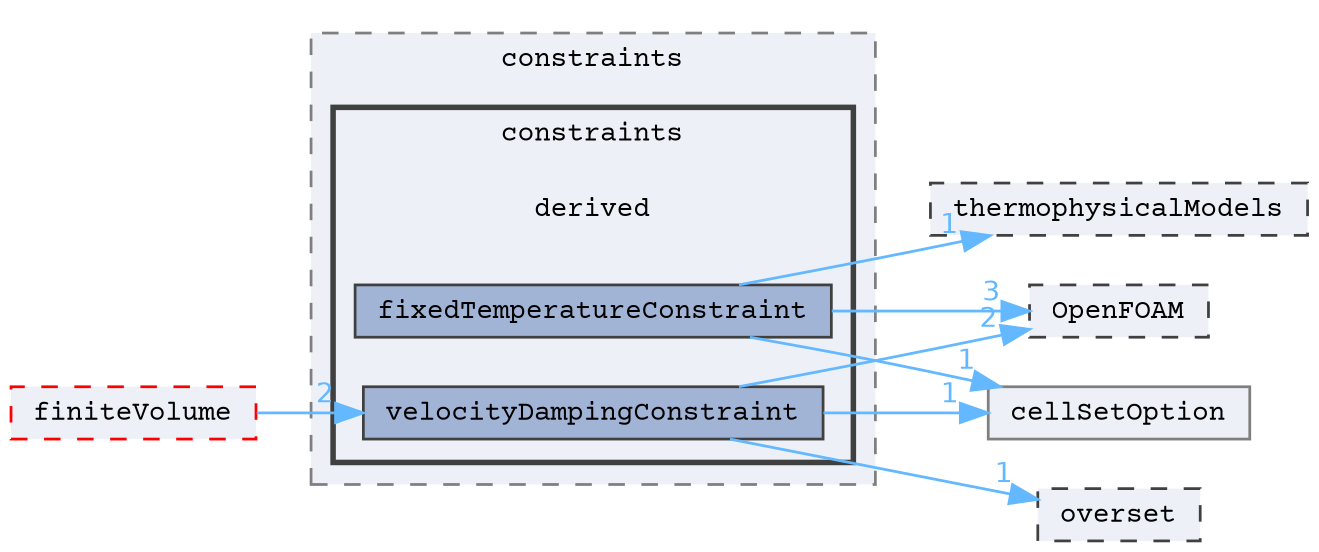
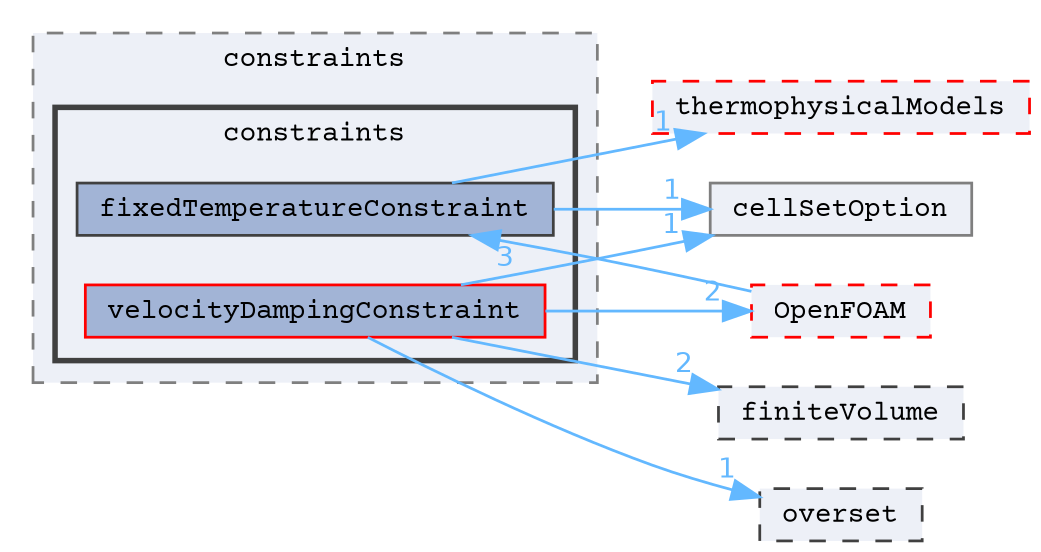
  digraph {
    compound=true
    fontname="Courier Prime"
    rankdir=LR
    node [fontname="Courier Prime" fontsize=10 shape=box color=grey25 fillcolor="#edf0f7" style="filled,dashed"]
    edge [color=steelblue1 fontcolor=steelblue1 fontname="Courier Prime" fontsize=10 headlabel=1 labeldistance=1.5 labelfontname=Helvetica labelfontsize=10]
-   n1 [height=0.2 label=derived shape=plaintext width=0.4 color="" fillcolor="" style=""]
    n2 [fillcolor="#a2b4d6" height=0.2 label=fixedTemperatureConstraint style=filled width=0.4]
-   n3 [fillcolor="#a2b4d6" height=0.2 label=velocityDampingConstraint style=filled width=0.4]
-   n4 [height=0.2 label=thermophysicalModels width=0.4]
-   n5 [height=0.2 label=OpenFOAM width=0.4]
+   n3 [color=red fillcolor="#a2b4d6" height=0.2 label=velocityDampingConstraint style=filled width=0.4]
+   n4 [color=red height=0.2 label=thermophysicalModels width=0.4]
+   n5 [color=red height=0.2 label=OpenFOAM width=0.4]
    n6 [color=grey50 height=0.2 label=cellSetOption style=filled width=0.4]
-   n7 [color=red height=0.2 label=finiteVolume width=0.4]
+   n7 [height=0.2 label=finiteVolume width=0.4]
    n8 [height=0.2 label=overset width=0.4]
    subgraph cluster_1 {
      bgcolor="#edf0f7"
      fontsize=10
      label=constraints
      pencolor=grey50
      style="filled,dashed"
      subgraph cluster_2 {
        bgcolor="#edf0f7"
        fontsize=10
        label=constraints
        pencolor=grey25
        style="filled,bold"
-       n1
        n2
        n3
      }
    }
    n2 -> n4
-   n2 -> n5 [headlabel=3]
+   n5 -> n2 [headlabel=3]
    n2 -> n6
    n3 -> n5 [headlabel=2]
    n3 -> n6
-   n7 -> n3 [headlabel=2]
+   n3 -> n7 [headlabel=2]
    n3 -> n8
  }
